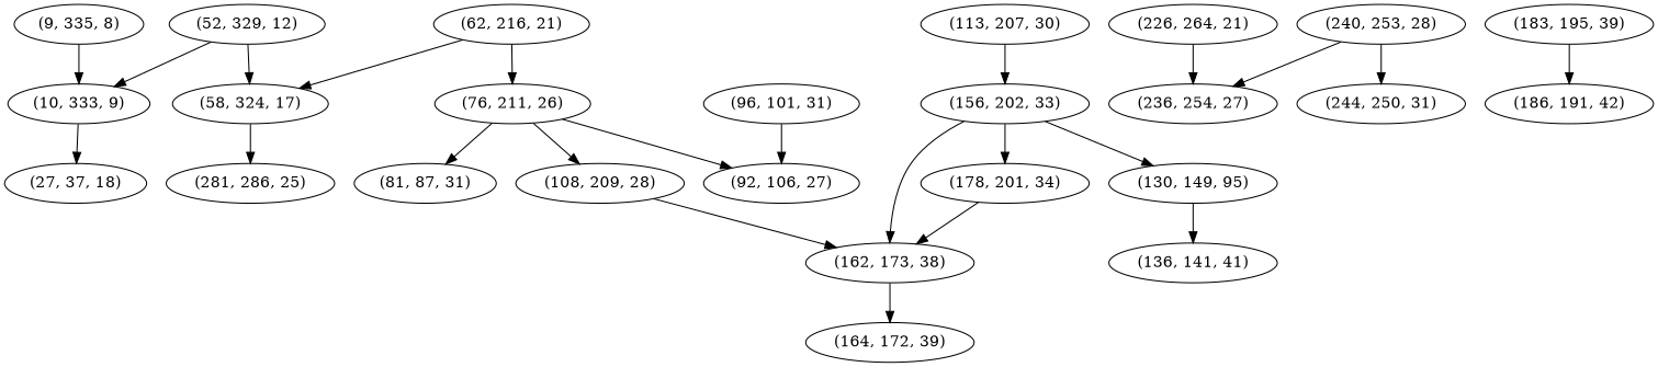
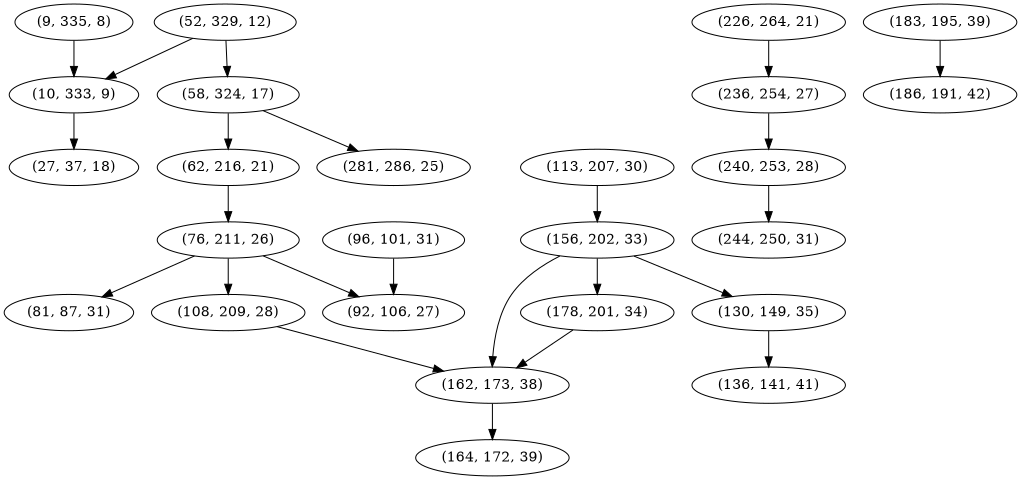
  digraph {
    "(9, 335, 8)"
    "(10, 333, 9)"
    "(27, 37, 18)"
    "(52, 329, 12)"
    "(58, 324, 17)"
    "(62, 216, 21)"
    "(281, 286, 25)"
    "(76, 211, 26)"
    "(226, 264, 21)"
    "(236, 254, 27)"
    "(81, 87, 31)"
    "(92, 106, 27)"
    "(108, 209, 28)"
    "(162, 173, 38)"
    "(96, 101, 31)"
    n16 [label="(156, 202, 33)"]
    "(113, 207, 30)"
-   "(130, 149, 35)" [label="(130, 149, 95)"]
+   "(130, 149, 35)"
    "(178, 201, 34)"
    "(136, 141, 41)"
    "(164, 172, 39)"
    "(183, 195, 39)"
    "(186, 191, 42)"
    "(240, 253, 28)"
    "(244, 250, 31)"
    "(9, 335, 8)" -> "(10, 333, 9)"
    "(10, 333, 9)" -> "(27, 37, 18)"
    "(52, 329, 12)" -> "(10, 333, 9)"
    "(52, 329, 12)" -> "(58, 324, 17)"
-   "(62, 216, 21)" -> "(58, 324, 17)"
+   "(58, 324, 17)" -> "(62, 216, 21)"
    "(58, 324, 17)" -> "(281, 286, 25)"
    "(62, 216, 21)" -> "(76, 211, 26)"
    "(76, 211, 26)" -> "(81, 87, 31)"
    "(76, 211, 26)" -> "(92, 106, 27)"
    "(76, 211, 26)" -> "(108, 209, 28)"
    "(226, 264, 21)" -> "(236, 254, 27)"
-   "(240, 253, 28)" -> "(236, 254, 27)"
+   "(236, 254, 27)" -> "(240, 253, 28)"
    "(108, 209, 28)" -> "(162, 173, 38)"
    "(162, 173, 38)" -> "(164, 172, 39)"
    "(96, 101, 31)" -> "(92, 106, 27)"
    n16 -> "(162, 173, 38)"
    n16 -> "(130, 149, 35)"
    n16 -> "(178, 201, 34)"
    "(113, 207, 30)" -> n16
    "(130, 149, 35)" -> "(136, 141, 41)"
    "(178, 201, 34)" -> "(162, 173, 38)"
    "(183, 195, 39)" -> "(186, 191, 42)"
    "(240, 253, 28)" -> "(244, 250, 31)"
  }
